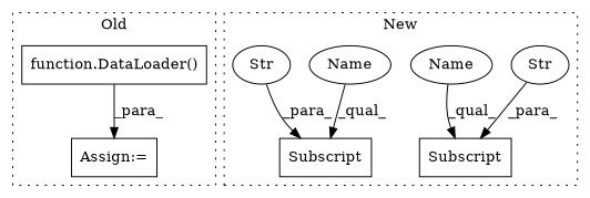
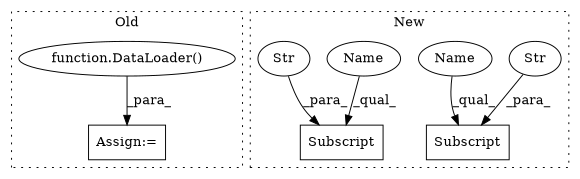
  digraph {
    node [a=63 l=8 shape=box]
-   n1 [a=75 l="25,95" label="function.DataLoader()" s="4971,5004"]
+   n1 [a=75 l="25,95" label="function.DataLoader()" s="4971,5004" shape=ellipse]
    n2 [a=68 l=3 label="Assign:=" s=4968]
    n3 [l="17,0" label=Subscript s="5571,0"]
    n4 [a=66 l=7 label=Str s=5580 shape=ellipse]
    n5 [l="19,0" label=Subscript s="5550,0"]
    n6 [a=66 l=9 label=Str s=5559 shape=ellipse]
    n7 [a=87 label=Name s=5571 shape=ellipse]
    n8 [a=87 label=Name s=5550 shape=ellipse]
    subgraph cluster_1 {
      label=Old
      style=dotted
      n1
      n2
    }
    subgraph cluster_2 {
      label=New
      style=dotted
      n3
      n4
      n5
      n6
      n7
      n8
    }
    n1 -> n2 [label=_para_]
    n4 -> n3 [label=_para_]
    n6 -> n5 [label=_para_]
    n7 -> n3 [label=_qual_]
    n8 -> n5 [label=_qual_]
  }
